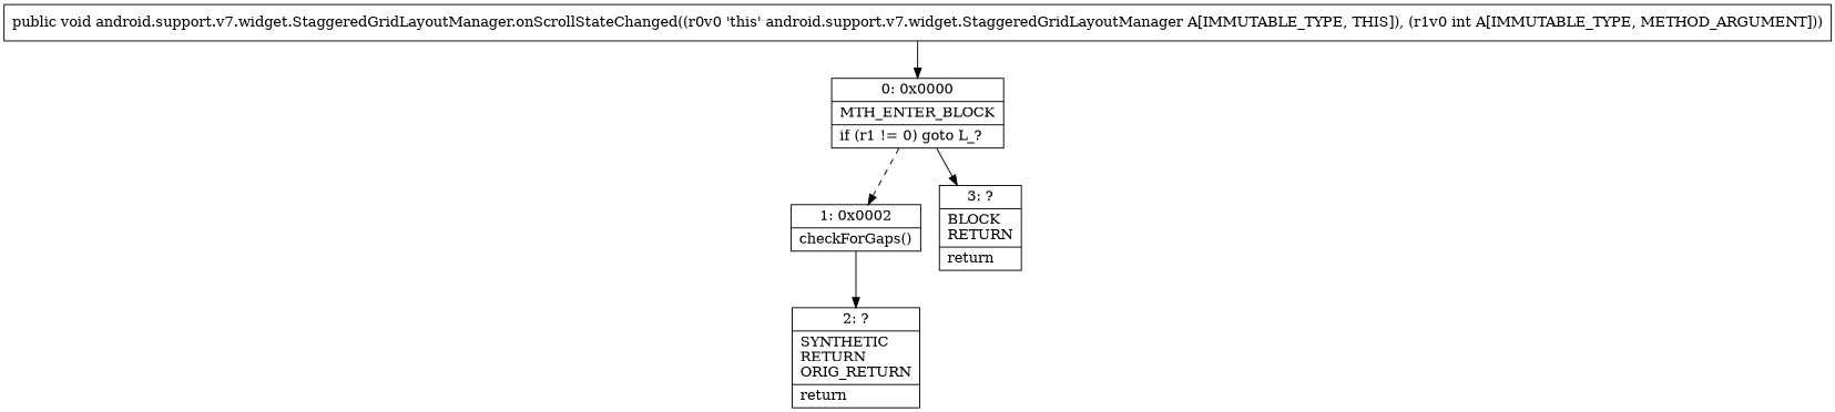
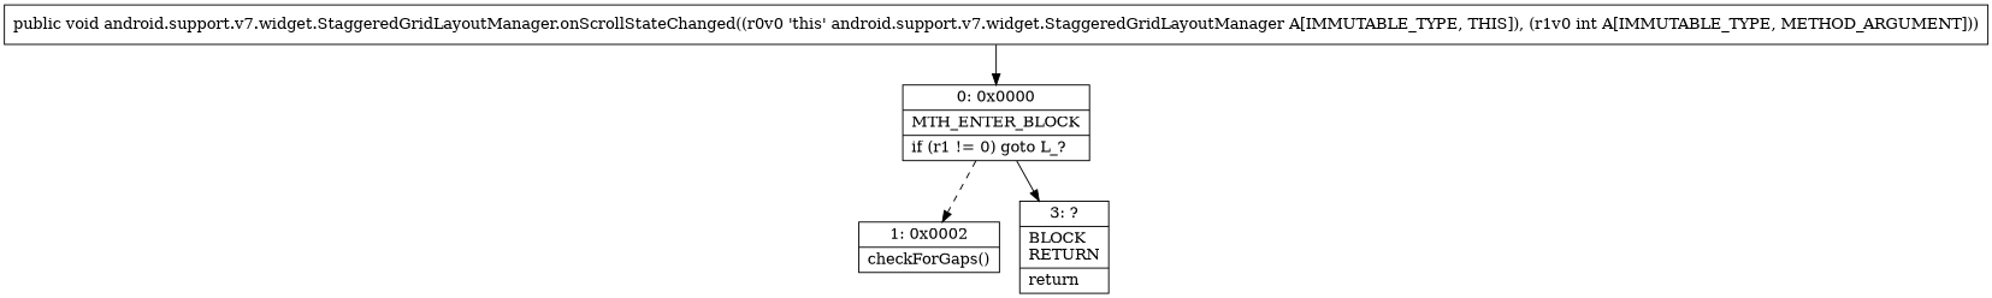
  digraph {
    node [shape=record]
    n1 [label="{0\:\ 0x0000|MTH_ENTER_BLOCK\l|if (r1 != 0) goto L_?\l}"]
    n2 [label="{1\:\ 0x0002|checkForGaps()\l}"]
    n3 [label="{3\:\ ?|BLOCK\lRETURN\l|return\l}"]
-   n4 [label="{2\:\ ?|SYNTHETIC\lRETURN\lORIG_RETURN\l|return\l}"]
    n5 [label="{public void android.support.v7.widget.StaggeredGridLayoutManager.onScrollStateChanged((r0v0 'this' android.support.v7.widget.StaggeredGridLayoutManager A[IMMUTABLE_TYPE, THIS]), (r1v0 int A[IMMUTABLE_TYPE, METHOD_ARGUMENT])) }"]
    n1 -> n2 [style=dashed]
    n1 -> n3
-   n2 -> n4
    n5 -> n1
  }
